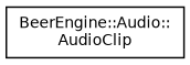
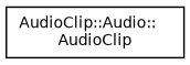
  digraph {
    rankdir=LR
-   n1 [color=black fillcolor=white fontname=Helvetica fontsize=10 height=0.2 label="BeerEngine::Audio::\lAudioClip" shape=record style=filled width=0.4]
+   n1 [color=black fillcolor=white fontname=Helvetica fontsize=10 height=0.2 label="AudioClip::Audio::\lAudioClip" shape=record style=filled width=0.4]
  }
